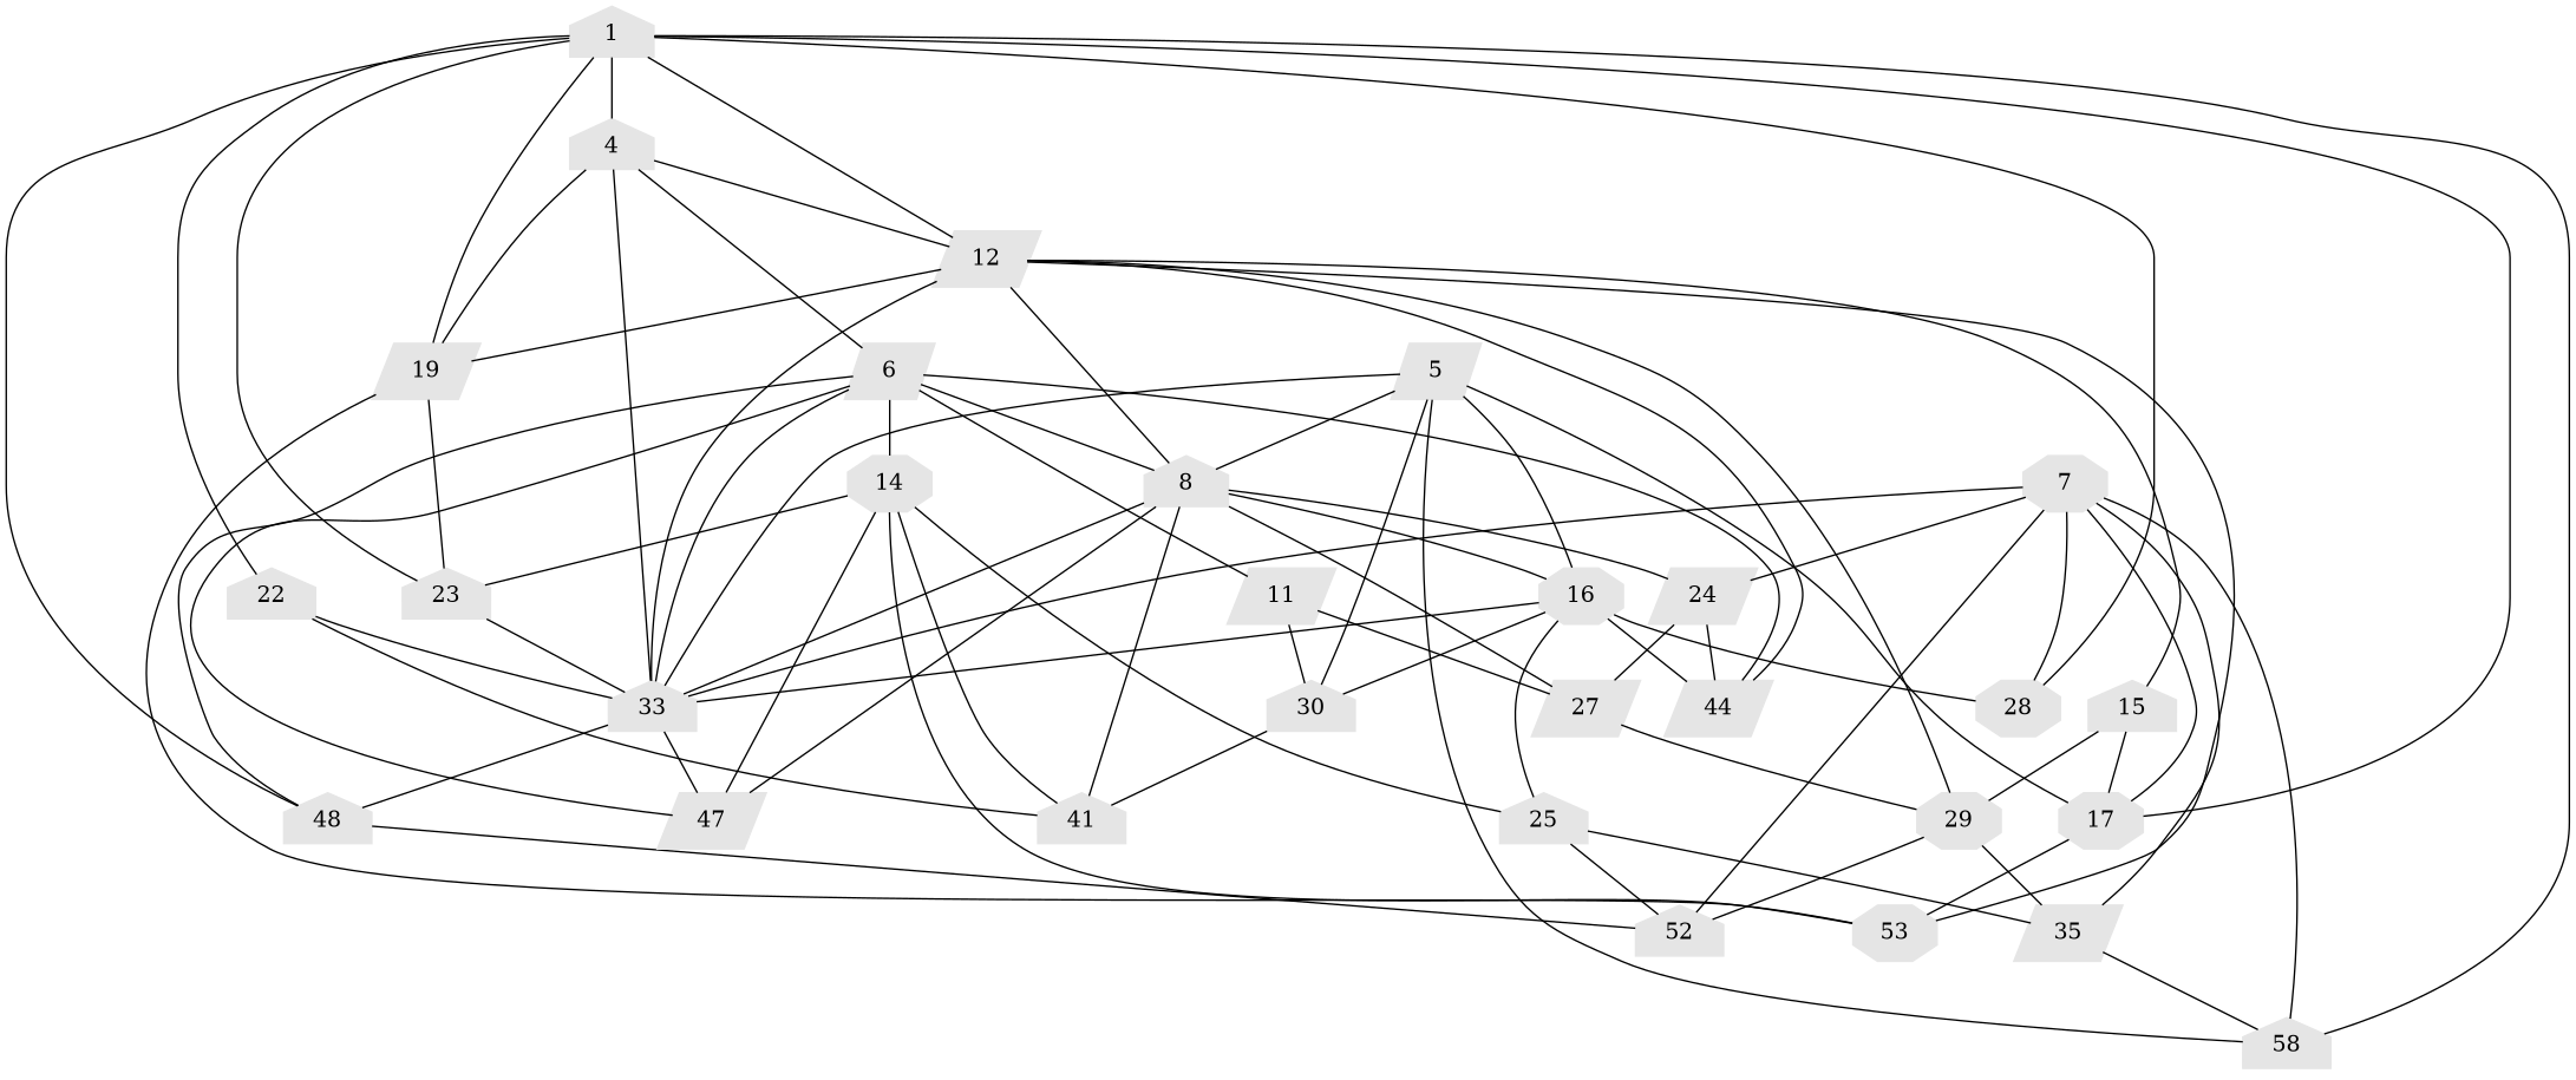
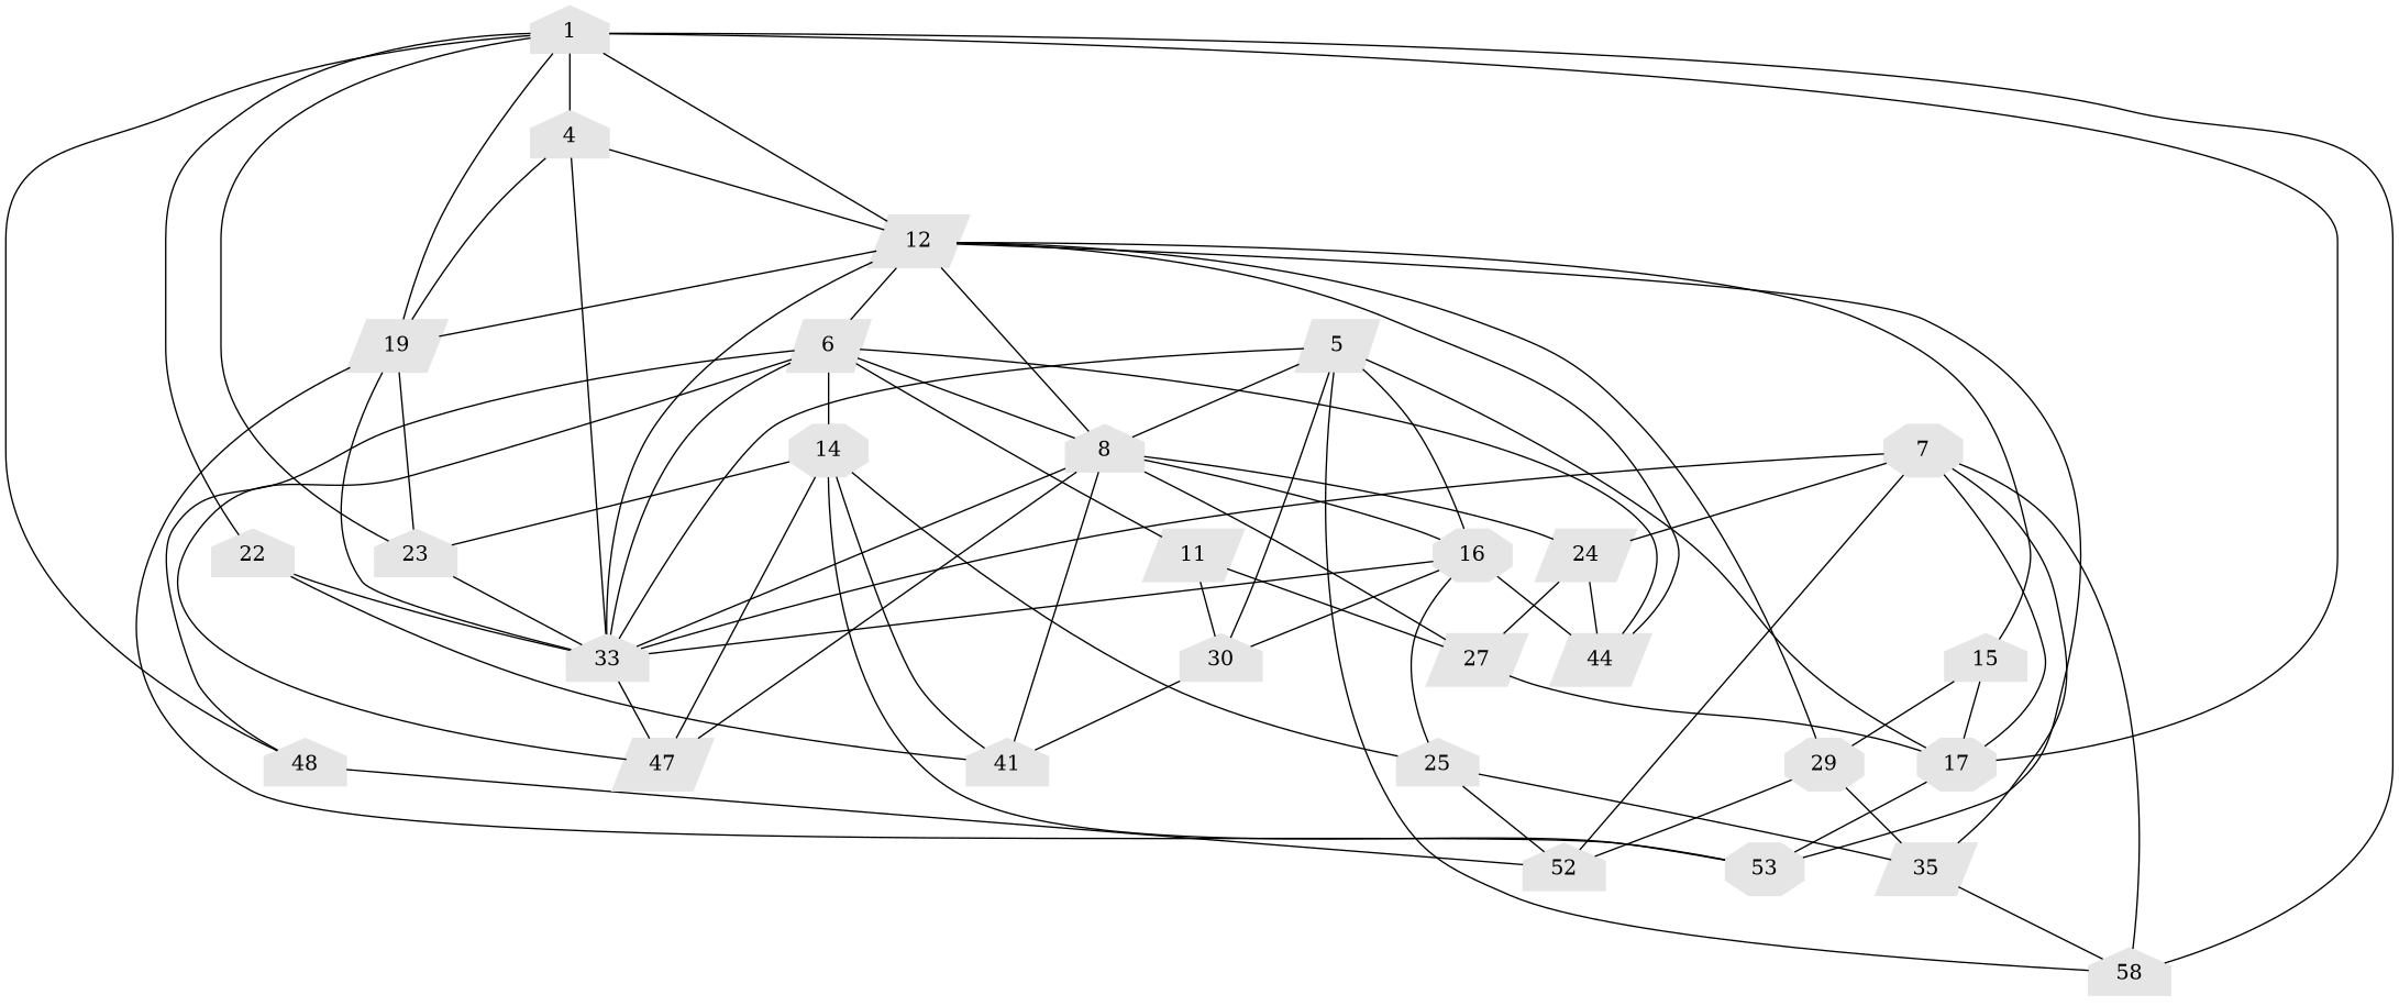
  graph {
    node [color=gray90 shape=house style=filled]
    1 [super="+7"]
    4 [super="+67"]
    12 [shape=parallelogram super="+60+47"]
    17 [shape=octagon super="+36"]
    19 [shape=parallelogram super="+26"]
    22
    23 [super="+66"]
-   28 [shape=octagon]
    48
    58
    33 [super="+50+68+54+38"]
    6 [shape=parallelogram super="+49+39"]
    44 [shape=parallelogram]
    15
    29 [shape=octagon super="+45"]
    53 [shape=octagon]
    41
    52
    n19 [label=7 shape=octagon super="+9"]
    24 [shape=parallelogram super="+32+37"]
    35 [shape=parallelogram]
    27 [shape=parallelogram super="+57"]
    n23 [label=47 shape=parallelogram super="+46"]
    8 [super="+18"]
    11 [shape=parallelogram]
    14 [shape=octagon super="+61"]
    5 [shape=parallelogram super="+59"]
    16 [shape=octagon super="+51"]
    30
    25
    1 -- 4 [weight=2]
    1 -- 12
    1 -- 17
    1 -- 19 [weight=2]
    1 -- 22
    1 -- 23
-   1 -- 28 [weight=2]
    1 -- 48
    1 -- 58
    4 -- 12
    4 -- 19
    4 -- 33
-   4 -- 6
+   12 -- 6
    12 -- 19
    12 -- 33
    12 -- 44
    12 -- 15
    12 -- 29
    12 -- 53
    17 -- 53
    19 -- 23
    19 -- 53
    22 -- 33
    22 -- 41
    23 -- 33
    48 -- 52
-   33 -- 48
+   33 -- 19
    33 -- n23
    6 -- 48
    6 -- 33
    6 -- 44
    6 -- n23
    6 -- 8
    6 -- 11
    6 -- 14
    15 -- 17
    15 -- 29
    29 -- 52
    29 -- 35
    n19 -- 17
-   n19 -- 28
    n19 -- 58
    n19 -- 33
    n19 -- 52
    n19 -- 24 [weight=2]
    n19 -- 35
    24 -- 44
    24 -- 27
    35 -- 58
-   27 -- 29
+   27 -- 17
    8 -- 12
    8 -- 33 [weight=2]
    8 -- 41
    8 -- 24 [weight=2]
    8 -- 27
    8 -- n23
    8 -- 16
    11 -- 27 [weight=2]
    11 -- 30
    14 -- 23
    14 -- 53
    14 -- 41
    14 -- n23
    14 -- 25
    5 -- 17
    5 -- 58
    5 -- 33
    5 -- 8
    5 -- 16
    5 -- 30
-   16 -- 28
    16 -- 33
    16 -- 44
    16 -- 30
    16 -- 25
    30 -- 41
    25 -- 52
    25 -- 35
  }
